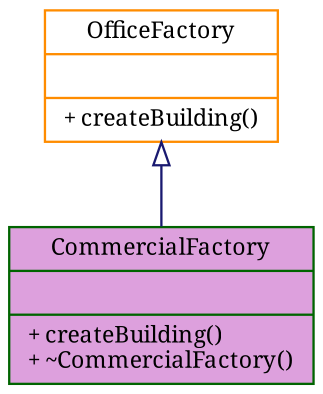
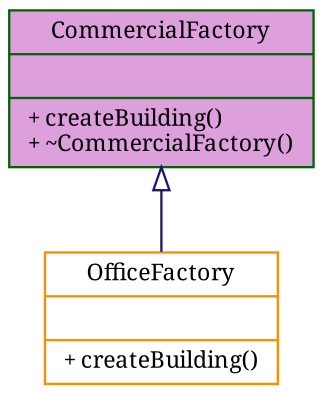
  digraph {
    fontname="Noto Serif"
    node [fontname="Noto Serif" fontsize=10 shape=record style=filled]
    n1 [color=darkorange fillcolor=white fontcolor=black height=0.2 label="{OfficeFactory\n||+ createBuilding()\l}" width=0.4]
    n2 [color=darkgreen fillcolor=plum height=0.2 label="{CommercialFactory\n||+ createBuilding()\l+ ~CommercialFactory()\l}" width=0.4]
-   n1 -> n2 [arrowtail=onormal color=midnightblue dir=back fontname="Noto Serif" fontsize=10 labelfontname=Helvetica labelfontsize=10 style=solid]
+   n2 -> n1 [arrowtail=onormal color=midnightblue dir=back fontname="Noto Serif" fontsize=10 labelfontname=Helvetica labelfontsize=10 style=solid]
  }
